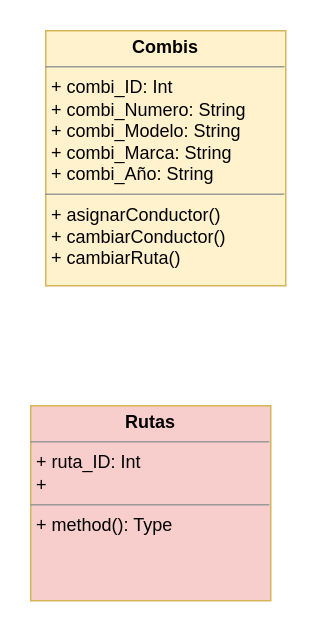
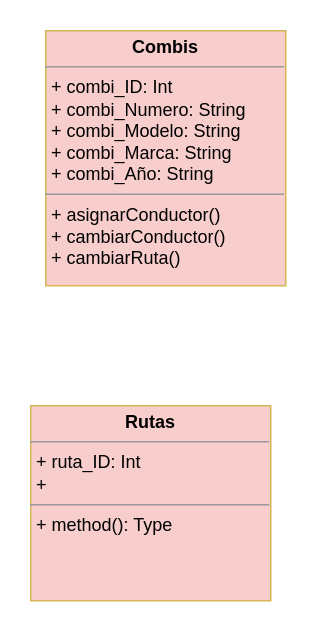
  <mxCell id="0" />
  <mxCell id="1" parent="0" />
- <mxCell id="2" value="&lt;p style=&quot;margin:0px;margin-top:4px;text-align:center;&quot;&gt;&lt;b&gt;Combis&lt;/b&gt;&lt;/p&gt;&lt;hr size=&quot;1&quot;&gt;&lt;p style=&quot;margin:0px;margin-left:4px;&quot;&gt;+ combi_ID: Int&lt;/p&gt;&lt;p style=&quot;margin:0px;margin-left:4px;&quot;&gt;+ combi_Numero: String&lt;/p&gt;&lt;p style=&quot;margin:0px;margin-left:4px;&quot;&gt;+ combi_Modelo: String&lt;/p&gt;&lt;p style=&quot;margin:0px;margin-left:4px;&quot;&gt;+ combi_Marca: String&lt;/p&gt;&lt;p style=&quot;margin:0px;margin-left:4px;&quot;&gt;+ combi_Año: String&lt;/p&gt;&lt;hr size=&quot;1&quot;&gt;&lt;p style=&quot;margin:0px;margin-left:4px;&quot;&gt;+ asignarConductor()&lt;/p&gt;&lt;p style=&quot;margin:0px;margin-left:4px;&quot;&gt;+ cambiarConductor()&lt;/p&gt;&lt;p style=&quot;margin:0px;margin-left:4px;&quot;&gt;+ cambiarRuta()&lt;/p&gt;" style="verticalAlign=top;align=left;overflow=fill;fontSize=12;fontFamily=Helvetica;html=1;fillColor=#fff2cc;strokeColor=#d6b656;fontColor=#000000;" vertex="1" parent="1"><mxGeometry x="30" y="20" width="160" height="170" as="geometry" /></mxCell>
+ <mxCell id="2" value="&lt;p style=&quot;margin:0px;margin-top:4px;text-align:center;&quot;&gt;&lt;b&gt;Combis&lt;/b&gt;&lt;/p&gt;&lt;hr size=&quot;1&quot;&gt;&lt;p style=&quot;margin:0px;margin-left:4px;&quot;&gt;+ combi_ID: Int&lt;/p&gt;&lt;p style=&quot;margin:0px;margin-left:4px;&quot;&gt;+ combi_Numero: String&lt;/p&gt;&lt;p style=&quot;margin:0px;margin-left:4px;&quot;&gt;+ combi_Modelo: String&lt;/p&gt;&lt;p style=&quot;margin:0px;margin-left:4px;&quot;&gt;+ combi_Marca: String&lt;/p&gt;&lt;p style=&quot;margin:0px;margin-left:4px;&quot;&gt;+ combi_Año: String&lt;/p&gt;&lt;hr size=&quot;1&quot;&gt;&lt;p style=&quot;margin:0px;margin-left:4px;&quot;&gt;+ asignarConductor()&lt;/p&gt;&lt;p style=&quot;margin:0px;margin-left:4px;&quot;&gt;+ cambiarConductor()&lt;/p&gt;&lt;p style=&quot;margin:0px;margin-left:4px;&quot;&gt;+ cambiarRuta()&lt;/p&gt;" style="verticalAlign=top;align=left;overflow=fill;fontSize=12;fontFamily=Helvetica;html=1;fillColor=#f8cecc;strokeColor=#d6b656;fontColor=#000000;" vertex="1" parent="1"><mxGeometry x="30" y="20" width="160" height="170" as="geometry" /></mxCell>
  <mxCell id="3" value="&lt;p style=&quot;margin:0px;margin-top:4px;text-align:center;&quot;&gt;&lt;b&gt;Rutas&lt;/b&gt;&lt;/p&gt;&lt;hr size=&quot;1&quot;&gt;&lt;p style=&quot;margin:0px;margin-left:4px;&quot;&gt;+ ruta_ID: Int&lt;br&gt;&lt;/p&gt;&lt;p style=&quot;margin:0px;margin-left:4px;&quot;&gt;+&lt;/p&gt;&lt;hr size=&quot;1&quot;&gt;&lt;p style=&quot;margin:0px;margin-left:4px;&quot;&gt;+ method(): Type&lt;/p&gt;" style="verticalAlign=top;align=left;overflow=fill;fontSize=12;fontFamily=Helvetica;html=1;fillColor=#f8cecc;strokeColor=#d6b656;fontColor=#000000;" vertex="1" parent="1"><mxGeometry x="20" y="270" width="160" height="130" as="geometry" /></mxCell>
